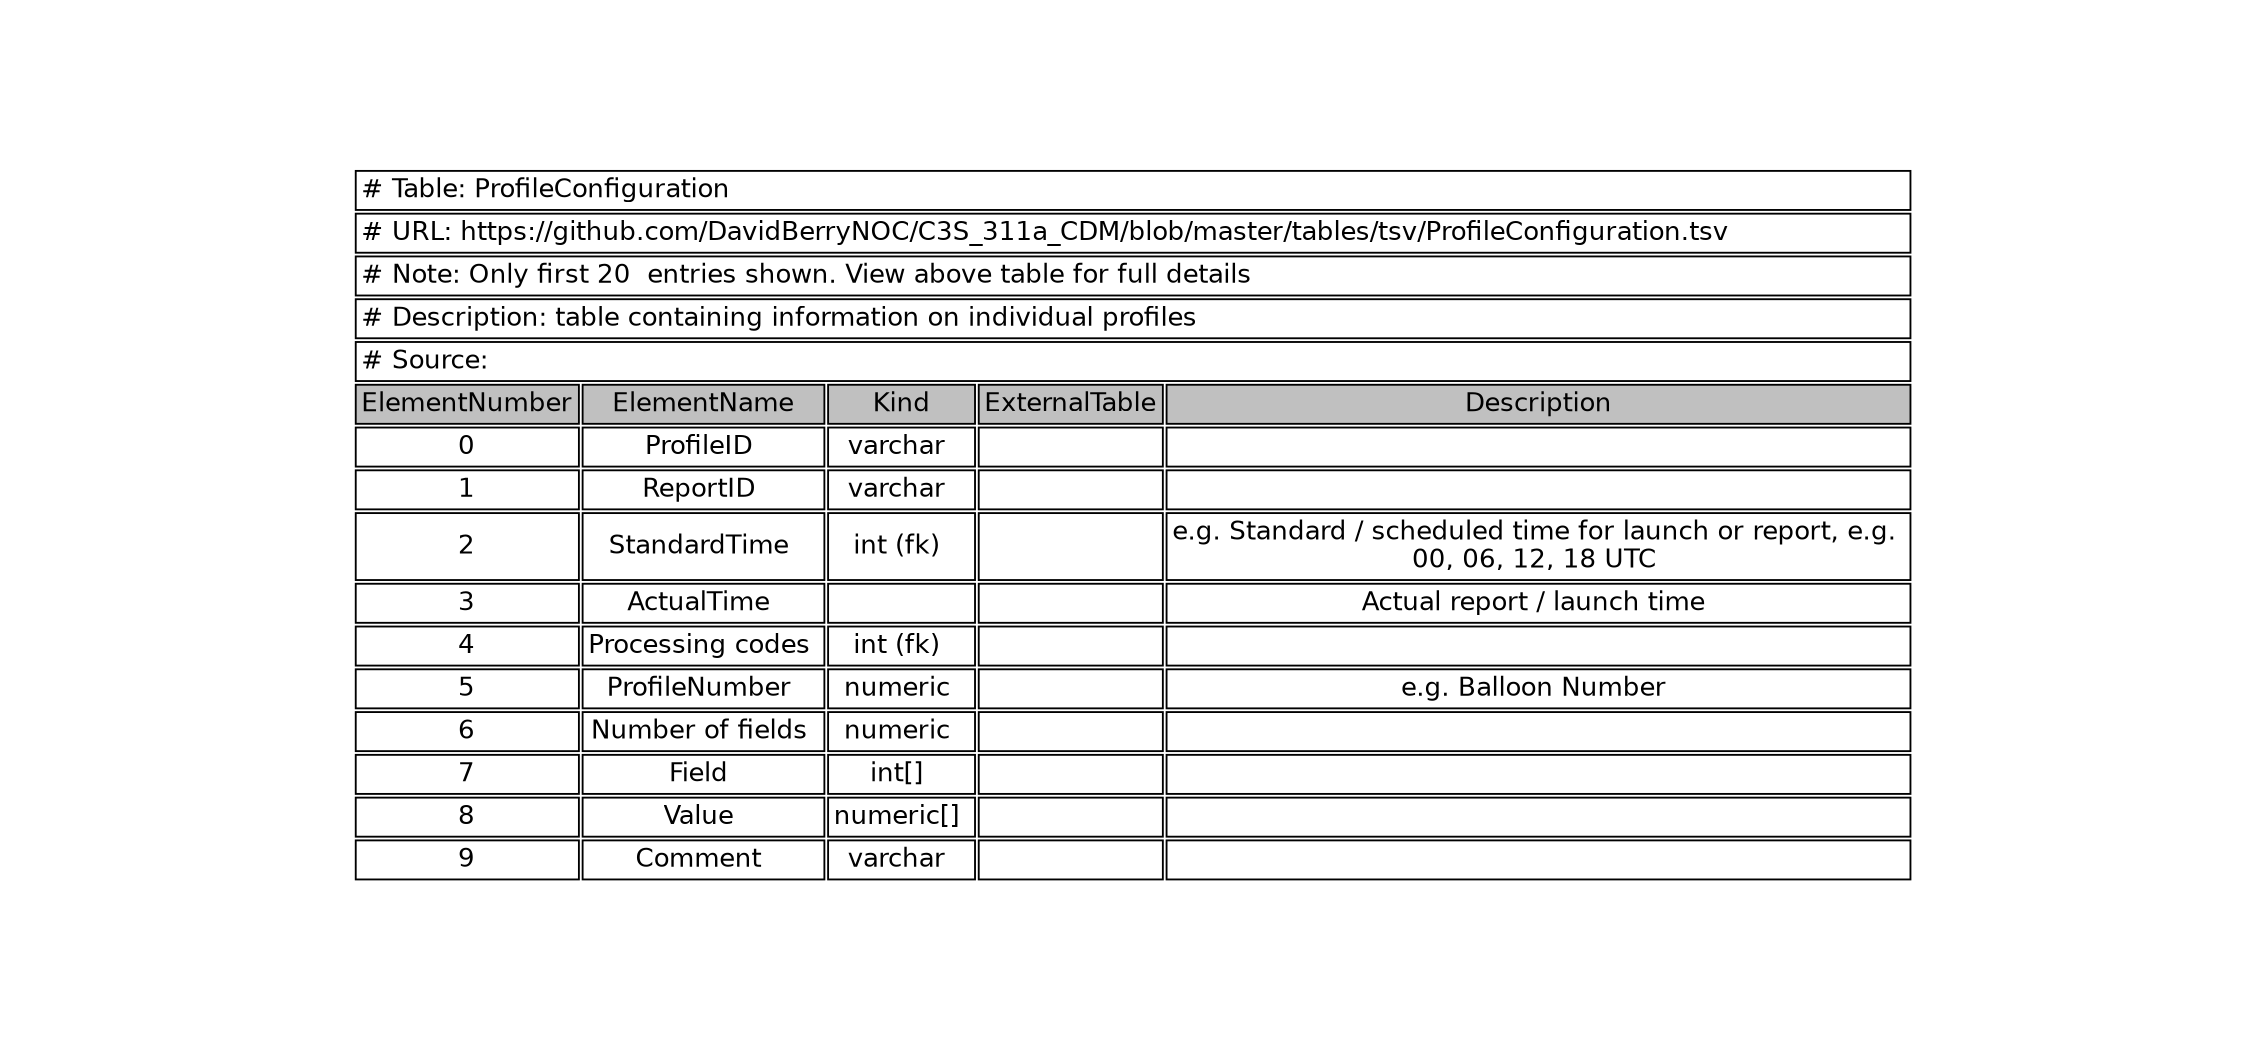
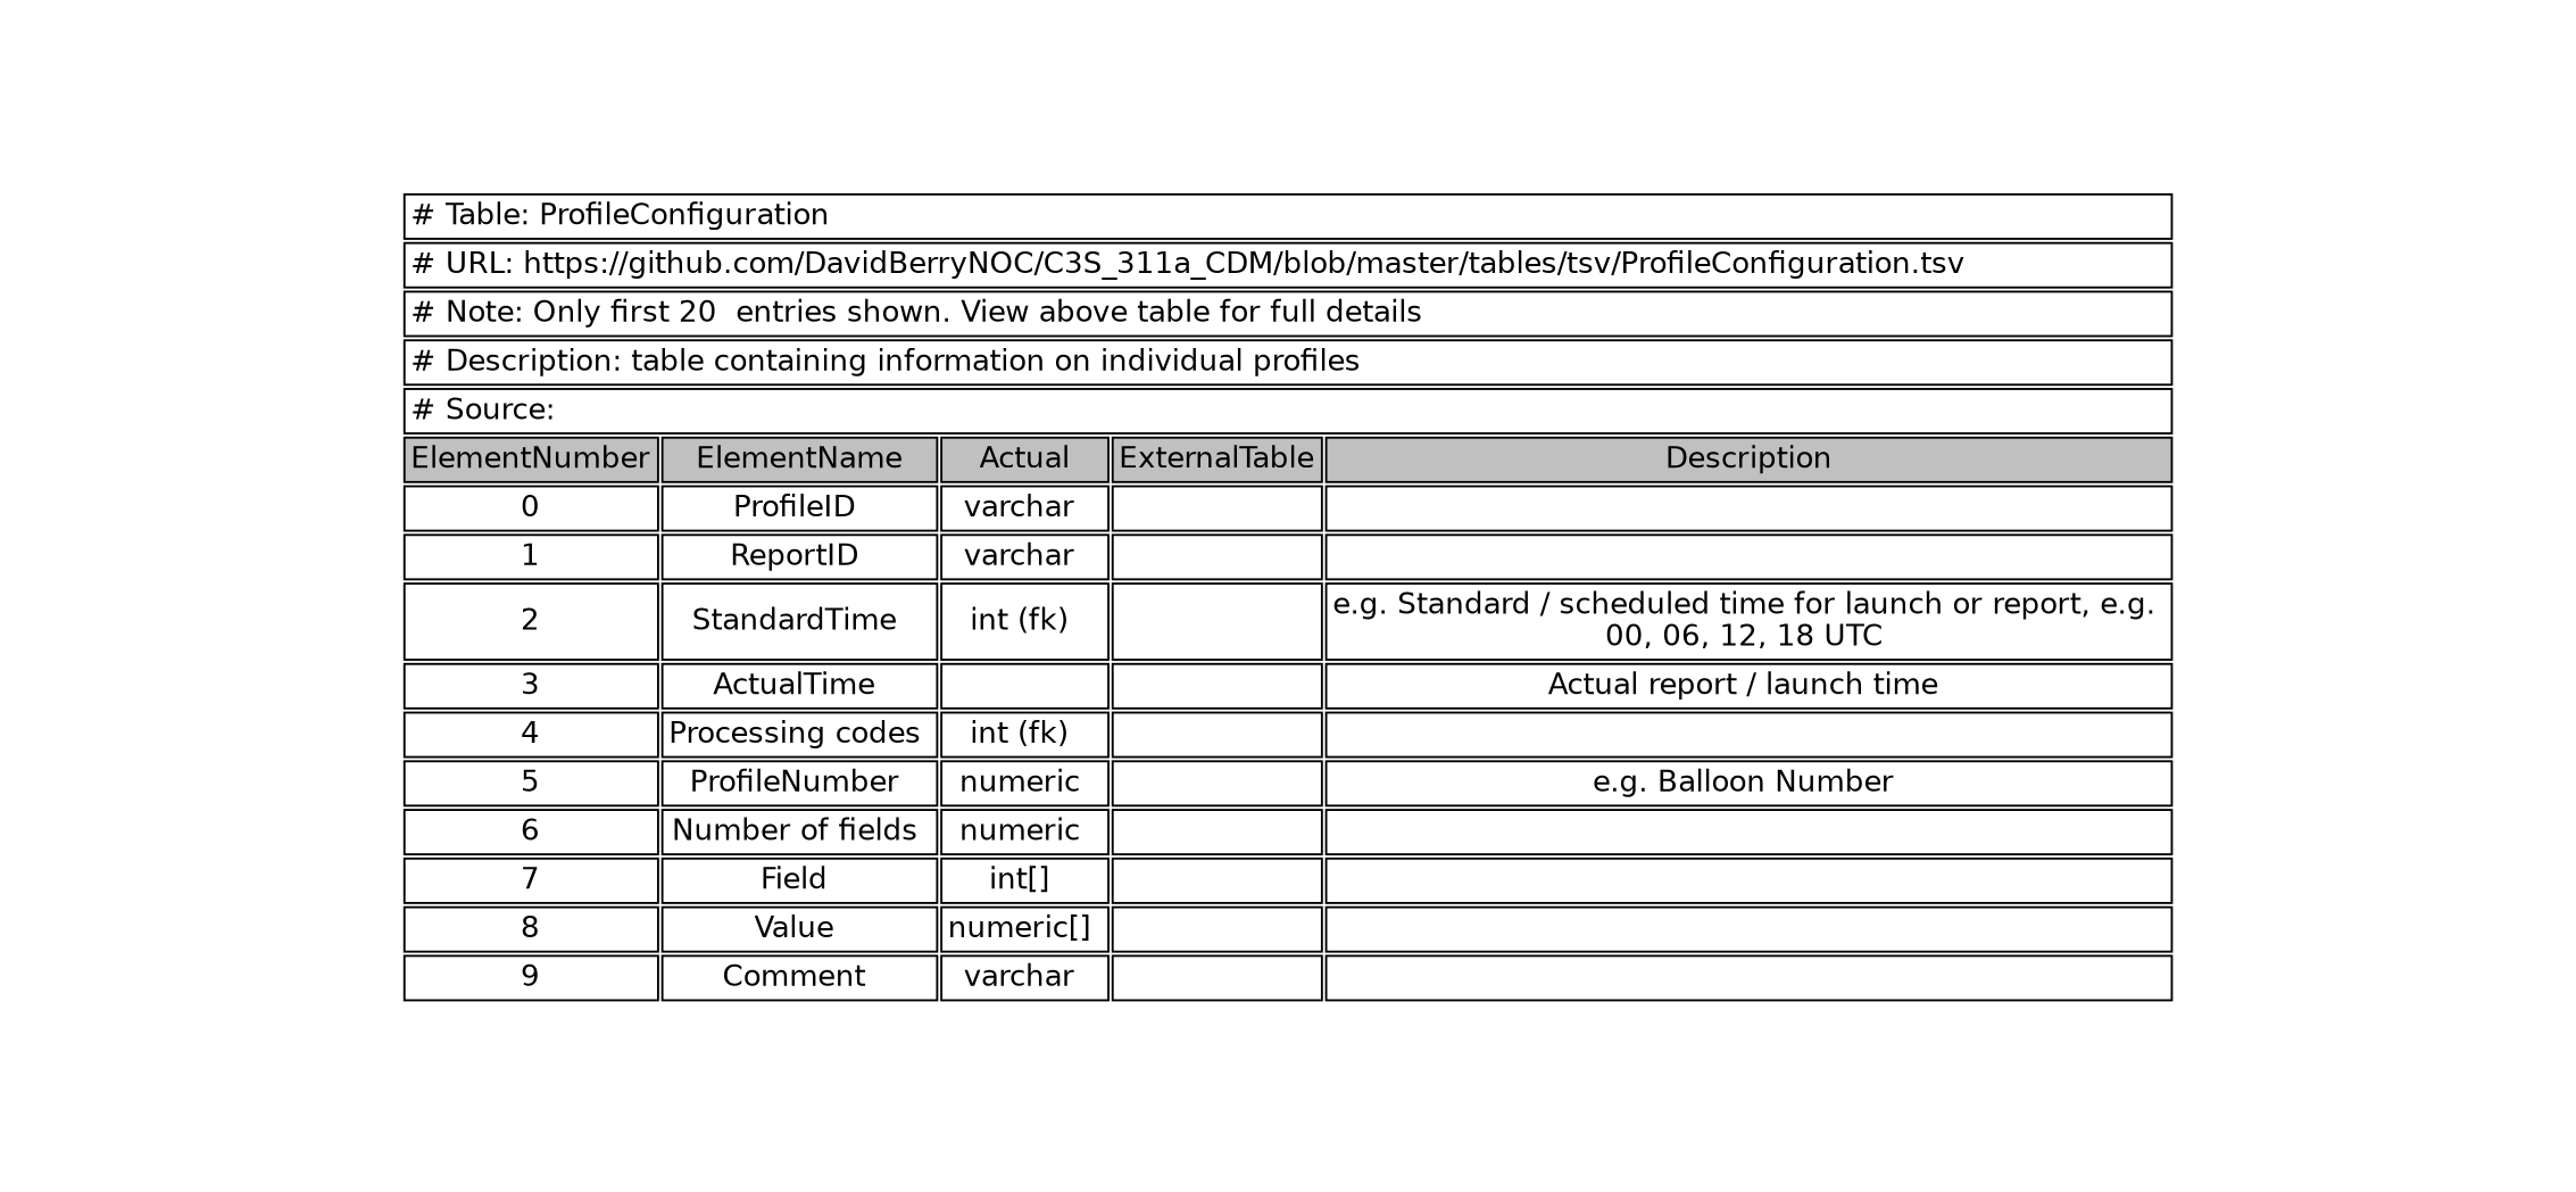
  digraph {
    fontname="DejaVu Sans"
-   n1 [color=white label=<<TABLE BORDER="0" CELLBORDER="1" CELLSPACING="2" COLOR="BLACK"> <TR><TD COLSPAN="5" ALIGN="left" PORT="head"># Table: ProfileConfiguration</TD></TR> <TR><TD COLSPAN="5" ALIGN="left"># URL: https://github.com/DavidBerryNOC/C3S_311a_CDM/blob/master/tables/tsv/ProfileConfiguration.tsv</TD></TR> <TR><TD COLSPAN="5" ALIGN="left"># Note: Only first 20  entries shown. View above table for full details</TD></TR> <TR><TD ALIGN="left" COLSPAN="5"># Description: table containing information on individual profiles</TD></TR> <TR><TD ALIGN="left" COLSPAN="5"># Source:</TD></TR> <TR><TD BGCOLOR="GRAY">ElementNumber</TD><TD BGCOLOR="GRAY">ElementName</TD><TD BGCOLOR="GRAY">Kind</TD><TD BGCOLOR="GRAY">ExternalTable</TD><TD BGCOLOR="GRAY">Description</TD></TR> <TR><TD PORT="ProfileIDL">0</TD><TD>ProfileID </TD><TD>varchar </TD><TD></TD><TD PORT="ProfileIDR"></TD></TR> <TR><TD PORT="ReportIDL">1</TD><TD>ReportID </TD><TD>varchar </TD><TD></TD><TD PORT="ReportIDR"></TD></TR> <TR><TD PORT="StandardTimeL">2</TD><TD>StandardTime </TD><TD>int (fk) </TD><TD></TD><TD PORT="StandardTimeR">e.g. Standard / scheduled time for launch or report, e.g. <BR/>00, 06, 12, 18 UTC </TD></TR> <TR><TD PORT="ActualTimeL">3</TD><TD>ActualTime </TD><TD></TD><TD></TD><TD PORT="ActualTimeR">Actual report / launch time </TD></TR> <TR><TD PORT="Processing codesL">4</TD><TD>Processing codes </TD><TD>int (fk) </TD><TD></TD><TD PORT="Processing codesR"></TD></TR> <TR><TD PORT="ProfileNumberL">5</TD><TD>ProfileNumber </TD><TD>numeric </TD><TD></TD><TD PORT="ProfileNumberR">e.g. Balloon Number </TD></TR> <TR><TD PORT="Number of fieldsL">6</TD><TD>Number of fields </TD><TD>numeric </TD><TD></TD><TD PORT="Number of fieldsR"></TD></TR> <TR><TD PORT="FieldL">7</TD><TD>Field </TD><TD>int[] </TD><TD></TD><TD PORT="FieldR"></TD></TR> <TR><TD PORT="ValueL">8</TD><TD>Value </TD><TD>numeric[] </TD><TD></TD><TD PORT="ValueR"></TD></TR> <TR><TD PORT="CommentL">9</TD><TD>Comment </TD><TD>varchar </TD><TD></TD><TD PORT="CommentR"></TD></TR> </TABLE>> fontname="DejaVu Sans"]
+   n1 [color=white label=<<TABLE BORDER="0" CELLBORDER="1" CELLSPACING="2" COLOR="BLACK"> <TR><TD COLSPAN="5" ALIGN="left" PORT="head"># Table: ProfileConfiguration</TD></TR> <TR><TD COLSPAN="5" ALIGN="left"># URL: https://github.com/DavidBerryNOC/C3S_311a_CDM/blob/master/tables/tsv/ProfileConfiguration.tsv</TD></TR> <TR><TD COLSPAN="5" ALIGN="left"># Note: Only first 20  entries shown. View above table for full details</TD></TR> <TR><TD ALIGN="left" COLSPAN="5"># Description: table containing information on individual profiles</TD></TR> <TR><TD ALIGN="left" COLSPAN="5"># Source:</TD></TR> <TR><TD BGCOLOR="GRAY">ElementNumber</TD><TD BGCOLOR="GRAY">ElementName</TD><TD BGCOLOR="GRAY">Actual</TD><TD BGCOLOR="GRAY">ExternalTable</TD><TD BGCOLOR="GRAY">Description</TD></TR> <TR><TD PORT="ProfileIDL">0</TD><TD>ProfileID </TD><TD>varchar </TD><TD></TD><TD PORT="ProfileIDR"></TD></TR> <TR><TD PORT="ReportIDL">1</TD><TD>ReportID </TD><TD>varchar </TD><TD></TD><TD PORT="ReportIDR"></TD></TR> <TR><TD PORT="StandardTimeL">2</TD><TD>StandardTime </TD><TD>int (fk) </TD><TD></TD><TD PORT="StandardTimeR">e.g. Standard / scheduled time for launch or report, e.g. <BR/>00, 06, 12, 18 UTC </TD></TR> <TR><TD PORT="ActualTimeL">3</TD><TD>ActualTime </TD><TD></TD><TD></TD><TD PORT="ActualTimeR">Actual report / launch time </TD></TR> <TR><TD PORT="Processing codesL">4</TD><TD>Processing codes </TD><TD>int (fk) </TD><TD></TD><TD PORT="Processing codesR"></TD></TR> <TR><TD PORT="ProfileNumberL">5</TD><TD>ProfileNumber </TD><TD>numeric </TD><TD></TD><TD PORT="ProfileNumberR">e.g. Balloon Number </TD></TR> <TR><TD PORT="Number of fieldsL">6</TD><TD>Number of fields </TD><TD>numeric </TD><TD></TD><TD PORT="Number of fieldsR"></TD></TR> <TR><TD PORT="FieldL">7</TD><TD>Field </TD><TD>int[] </TD><TD></TD><TD PORT="FieldR"></TD></TR> <TR><TD PORT="ValueL">8</TD><TD>Value </TD><TD>numeric[] </TD><TD></TD><TD PORT="ValueR"></TD></TR> <TR><TD PORT="CommentL">9</TD><TD>Comment </TD><TD>varchar </TD><TD></TD><TD PORT="CommentR"></TD></TR> </TABLE>> fontname="DejaVu Sans"]
  }
